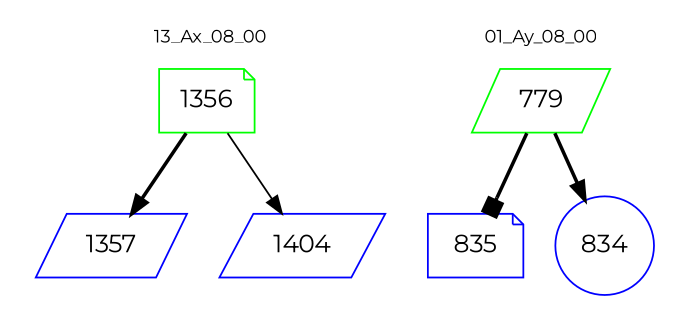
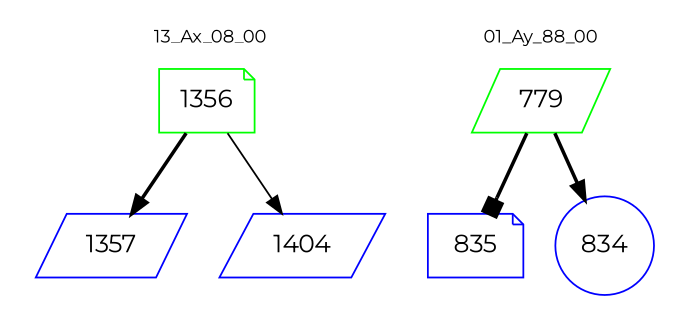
  digraph {
    fontname=Montserrat
    node [color=blue fontname=Montserrat shape=parallelogram]
    edge [arrowhead=normal color=black fontname=Montserrat style=bold]
    n1 [color=green label=1356 shape=note]
    n2 [label=1357]
    n3 [label=1404]
    n4 [color=green label=779]
    n5 [label=835 shape=note]
    n6 [label=834 shape=circle]
    subgraph cluster_1 {
      color=white
      fontsize=10
      label="13_Ax_08_00"
      n1
      n2
      n3
    }
    subgraph cluster_2 {
      color=white
      fontsize=10
-     label="01_Ay_08_00"
+     label="01_Ay_88_00"
      n4
      n5
      n6
    }
    n1 -> n2
    n1 -> n3 [style=solid]
    n4 -> n5 [arrowhead=box]
    n4 -> n6
  }
